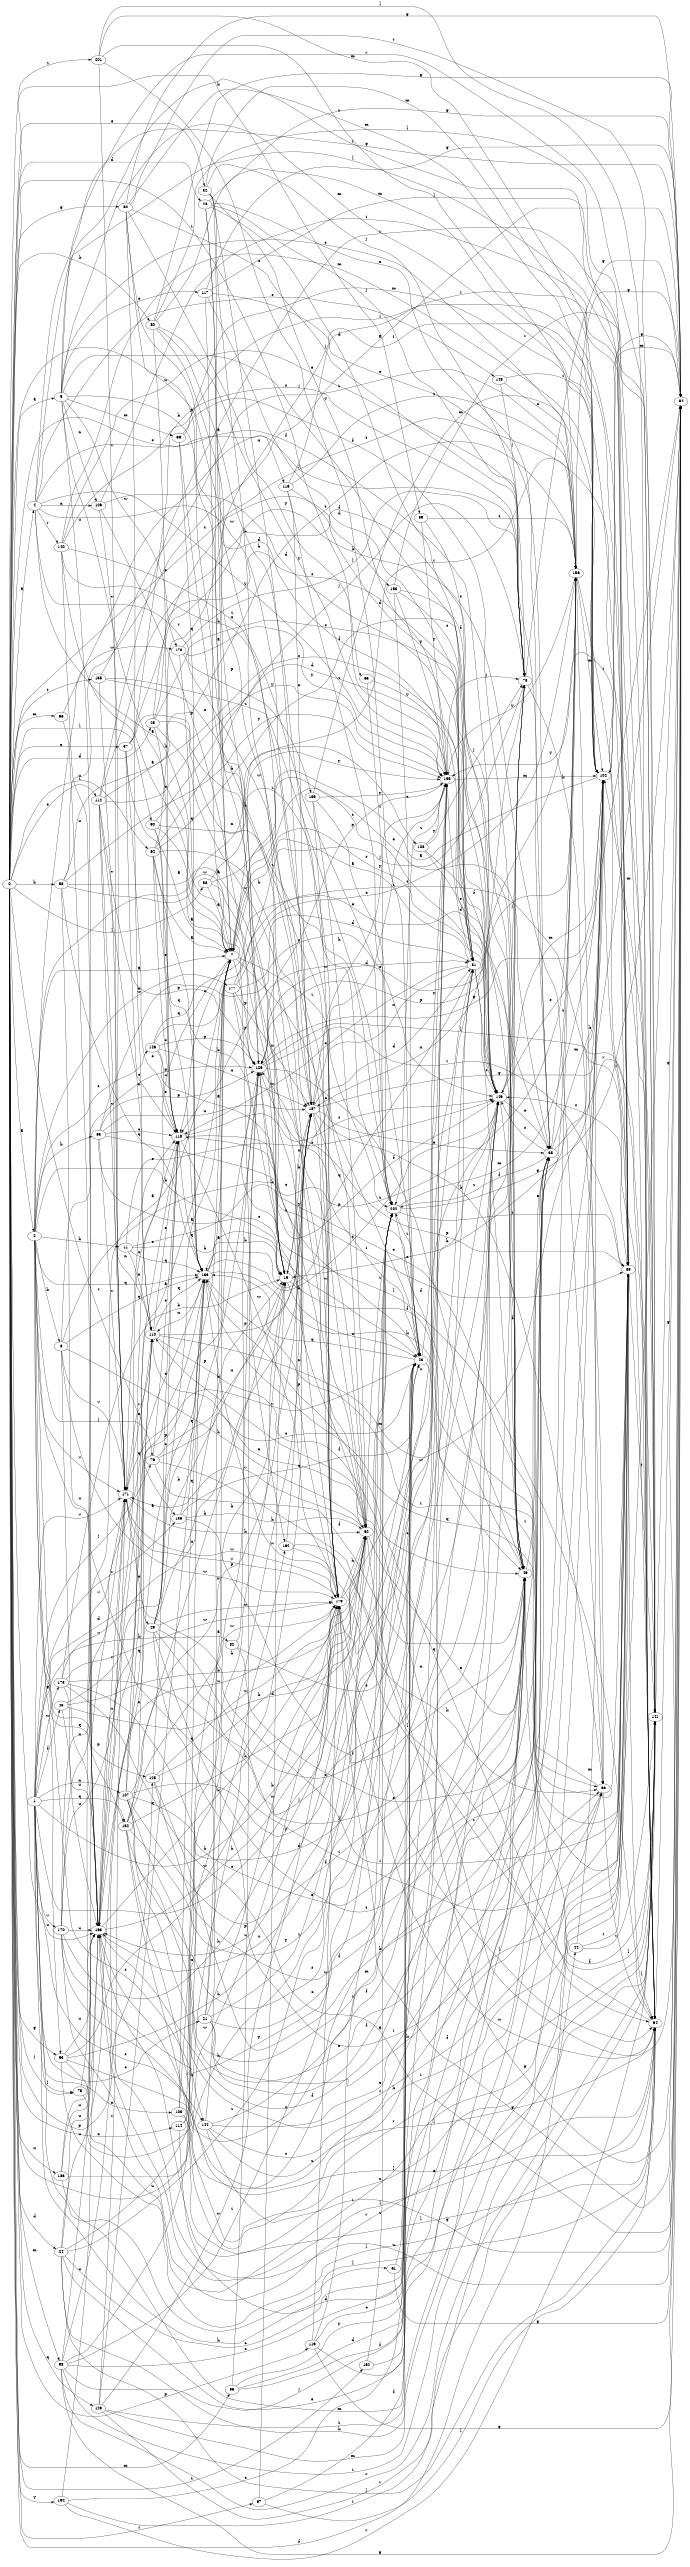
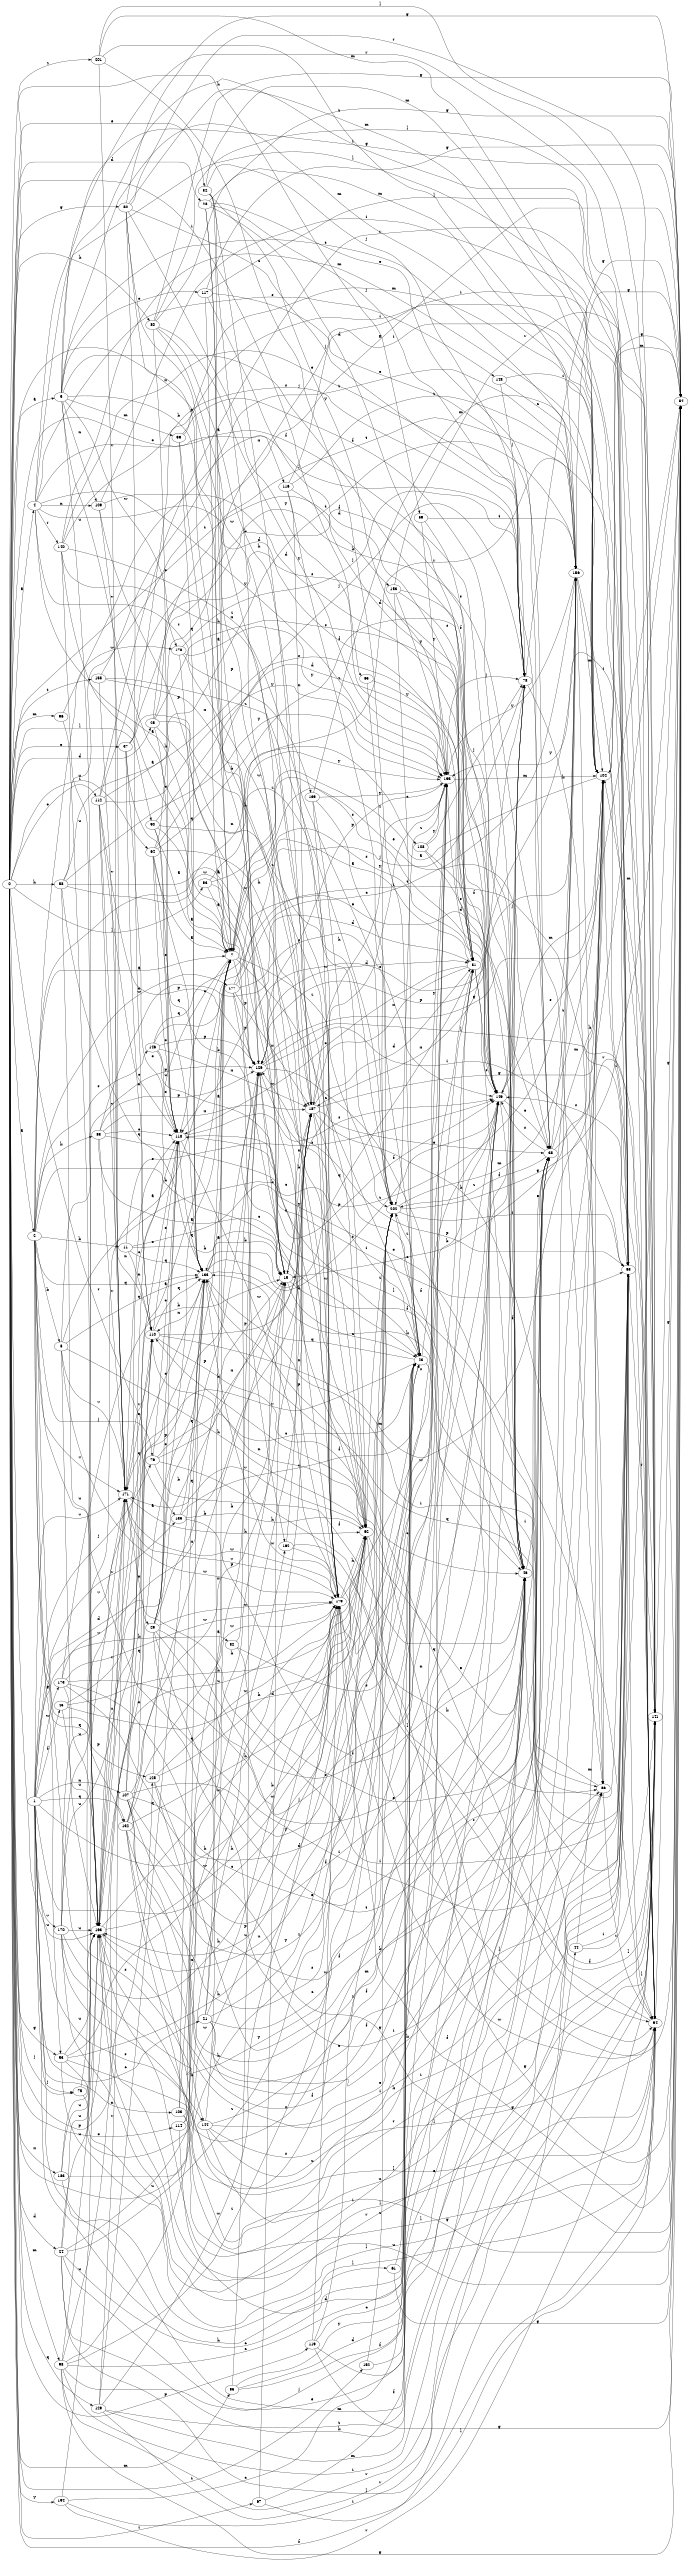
  strict digraph {
    rankdir=LR
    0
    2
    4
    5
    24
    25
    28
    32
    37
    44
    50
    53
    n13 [label=59]
    58
    64
    65
    67
    75
    80
    90
    93
    95
    96
    98
    112
    114
    116
    119
    125
    129
    135
    152
    153
    155
    162
    163
    183
    187
    194
    201
    76
    132
    144
    171
    7
    8
    11
    15
    n49 [label=68]
    83
    108
    133
    146
    177
    178
    94
    31
    46
    54
    109
    139
    140
    148
    195
    99
    102
    117
    141
    149
    156
    23
    86
    38
    202
    118
    179
    126
    78
    62
    110
    1
    21
    29
    45
    61
    82
    103
    107
    170
    173
    0 -> 2 [label=a]
    0 -> 4 [label=a]
    0 -> 5 [label=a]
    0 -> 24 [label=d]
    0 -> 25 [label=d]
    0 -> 28 [label=d]
    0 -> 32 [label=e]
    0 -> 37 [label=e]
    0 -> 44 [label=f]
    0 -> 50 [label=g]
    0 -> 53 [label=g]
    0 -> n13 [label=h]
    0 -> 58 [label=h]
    0 -> 64 [label=i]
    0 -> 65 [label=i]
    0 -> 67 [label=i]
    0 -> 75 [label=j]
    0 -> 80 [label=k]
    0 -> 90 [label=l]
    0 -> 93 [label=l]
    0 -> 95 [label=m]
    0 -> 96 [label=m]
    0 -> 98 [label=m]
    0 -> 112 [label=o]
    0 -> 114 [label=o]
    0 -> 116 [label=o]
    0 -> 119 [label=p]
    0 -> 125 [label=p]
    0 -> 129 [label=q]
    0 -> 135 [label=r]
    0 -> 152 [label=t]
    0 -> 153 [label=t]
    0 -> 155 [label=t]
    0 -> 162 [label=u]
    0 -> 163 [label=u]
    0 -> 183 [label=x]
    0 -> 187 [label=x]
    0 -> 194 [label=y]
    0 -> 201 [label=z]
    2 -> 53 [label=g]
    2 -> 125 [label=p]
    2 -> 76 [label=j]
    2 -> 132 [label=q]
    2 -> 144 [label=s]
    2 -> 171 [label=v]
    2 -> 7 [label=a]
    2 -> 8 [label=b]
    2 -> 11 [label=b]
    2 -> 15 [label=b]
    2 -> n49 [label=i]
    2 -> 83 [label=k]
    2 -> 108 [label=n]
    2 -> 133 [label=q]
    2 -> 146 [label=s]
    2 -> 177 [label=w]
    2 -> 178 [label=w]
    4 -> 162 [label=k]
    4 -> 94 [label=l]
    4 -> 31 [label=d]
    4 -> 46 [label=f]
    4 -> 54 [label=g]
    4 -> 109 [label=n]
    4 -> 139 [label=r]
    4 -> 140 [label=r]
    4 -> 148 [label=s]
    4 -> 195 [label=y]
    5 -> 163 [label=u]
    5 -> 7 [label=a]
    5 -> 15 [label=b]
    5 -> n49 [label=i]
    5 -> 178 [label=w]
    5 -> 109 [label=n]
    5 -> 99 [label=m]
    5 -> 102 [label=m]
    5 -> 117 [label=o]
    5 -> 141 [label=r]
    5 -> 149 [label=s]
    5 -> 156 [label=t]
    24 -> 163 [label=u]
    24 -> 187 [label=x]
    24 -> 7 [label=a]
    24 -> 94 [label=l]
    24 -> 23 [label=c]
    24 -> 86 [label=k]
    24 -> 38 [label=e]
    24 -> 202 [label=z]
    25 -> 46 [label=f]
    25 -> 149 [label=s]
    25 -> 156 [label=t]
    25 -> 202 [label=z]
    25 -> 118 [label=o]
    25 -> 179 [label=w]
    28 -> 7 [label=a]
    28 -> 31 [label=d]
    28 -> 54 [label=g]
    28 -> 38 [label=e]
    28 -> 126 [label=p]
    28 -> 78 [label=j]
    32 -> 187 [label=x]
    32 -> 7 [label=a]
    32 -> 15 [label=b]
    32 -> 195 [label=y]
    32 -> 102 [label=m]
    32 -> 78 [label=j]
    37 -> 7 [label=a]
    37 -> n49 [label=i]
    37 -> 149 [label=s]
    37 -> 118 [label=o]
    37 -> 62 [label=h]
    37 -> 110 [label=n]
    44 -> n49 [label=i]
    44 -> 102 [label=m]
    44 -> 141 [label=r]
    50 -> 54 [label=g]
    50 -> 195 [label=y]
    50 -> 102 [label=m]
    50 -> 141 [label=r]
    50 -> 179 [label=w]
    50 -> 126 [label=p]
    50 -> 78 [label=j]
    50 -> 110 [label=n]
    53 -> 163 [label=u]
    53 -> n49 [label=i]
    53 -> 94 [label=l]
    53 -> 149 [label=s]
    53 -> 179 [label=w]
    53 -> 62 [label=h]
    n13 -> 195 [label=y]
    n13 -> 149 [label=s]
    n13 -> 156 [label=t]
    58 -> 163 [label=u]
    58 -> 133 [label=q]
    58 -> 54 [label=g]
    58 -> 195 [label=y]
    58 -> 156 [label=t]
    58 -> 179 [label=w]
    58 -> 62 [label=h]
    64 -> 7 [label=a]
    64 -> 15 [label=b]
    64 -> n49 [label=i]
    64 -> 133 [label=q]
    64 -> 46 [label=f]
    64 -> 118 [label=o]
    64 -> 78 [label=j]
    64 -> 62 [label=h]
    65 -> 195 [label=y]
    65 -> 202 [label=z]
    67 -> 15 [label=b]
    67 -> 94 [label=l]
    67 -> 46 [label=f]
    75 -> 171 [label=v]
    75 -> 179 [label=w]
    80 -> 187 [label=x]
    80 -> 94 [label=l]
    80 -> 54 [label=g]
    80 -> 195 [label=y]
    80 -> 102 [label=m]
    80 -> 118 [label=o]
    80 -> 62 [label=h]
    90 -> 7 [label=a]
    90 -> 133 [label=q]
    90 -> 31 [label=d]
    90 -> 202 [label=z]
    90 -> 118 [label=o]
    93 -> 7 [label=a]
    93 -> 141 [label=r]
    93 -> 149 [label=s]
    93 -> 179 [label=w]
    95 -> 31 [label=d]
    95 -> 46 [label=f]
    95 -> 195 [label=y]
    95 -> 126 [label=p]
    96 -> 163 [label=u]
    96 -> 78 [label=j]
    98 -> 163 [label=u]
    98 -> n49 [label=i]
    98 -> 133 [label=q]
    98 -> 54 [label=g]
    98 -> 141 [label=r]
    98 -> 23 [label=c]
    98 -> 202 [label=z]
    98 -> 78 [label=j]
    98 -> 62 [label=h]
    112 -> 171 [label=v]
    112 -> 195 [label=y]
    112 -> 141 [label=r]
    112 -> 149 [label=s]
    112 -> 86 [label=k]
    112 -> 118 [label=o]
    112 -> 126 [label=p]
    112 -> 110 [label=n]
    114 -> 15 [label=b]
    114 -> 133 [label=q]
    114 -> 31 [label=d]
    116 -> 187 [label=x]
    116 -> n49 [label=i]
    116 -> 31 [label=d]
    116 -> 156 [label=t]
    116 -> 202 [label=z]
    119 -> 54 [label=g]
    119 -> 23 [label=c]
    119 -> 38 [label=e]
    119 -> 202 [label=z]
    119 -> 179 [label=w]
    125 -> 46 [label=f]
    125 -> 86 [label=k]
    125 -> 118 [label=o]
    125 -> 179 [label=w]
    125 -> 62 [label=h]
    129 -> 171 [label=v]
    129 -> 133 [label=q]
    129 -> 102 [label=m]
    129 -> 141 [label=r]
    129 -> 156 [label=t]
    129 -> 179 [label=w]
    135 -> 133 [label=q]
    135 -> 46 [label=f]
-   135 -> 23 [label=c]
+   135 -> 23 [label=v]
    135 -> 62 [label=h]
    152 -> 46 [label=f]
    152 -> 202 [label=z]
    153 -> 46 [label=f]
    153 -> 195 [label=y]
    153 -> 141 [label=r]
    153 -> 149 [label=s]
    153 -> 23 [label=c]
    155 -> 187 [label=x]
    155 -> 171 [label=v]
    155 -> 156 [label=t]
    155 -> 202 [label=z]
    162 -> 187 [label=x]
    162 -> 141 [label=r]
    162 -> 86 [label=k]
    163 -> 171 [label=v]
    163 -> 7 [label=a]
    163 -> 94 [label=l]
    163 -> 46 [label=f]
    163 -> 118 [label=o]
    163 -> 179 [label=w]
    163 -> 62 [label=h]
    183 -> 163 [label=u]
    183 -> 187 [label=x]
    183 -> 171 [label=v]
    183 -> 102 [label=m]
    187 -> 15 [label=b]
    187 -> 31 [label=d]
    187 -> 46 [label=f]
    187 -> 54 [label=g]
    187 -> 195 [label=y]
    187 -> 86 [label=k]
    187 -> 38 [label=e]
    187 -> 179 [label=w]
    194 -> 163 [label=u]
    194 -> n49 [label=i]
    194 -> 141 [label=r]
    194 -> 23 [label=c]
    201 -> 171 [label=v]
    201 -> 94 [label=l]
    201 -> 102 [label=m]
    201 -> 156 [label=t]
    201 -> 23 [label=c]
    76 -> 187 [label=x]
    76 -> 94 [label=l]
    76 -> 46 [label=f]
    76 -> 23 [label=c]
    76 -> 118 [label=o]
    132 -> 15 [label=b]
    132 -> 94 [label=l]
    132 -> 195 [label=y]
    132 -> 141 [label=r]
    132 -> 149 [label=s]
    132 -> 179 [label=w]
    132 -> 62 [label=h]
    132 -> 110 [label=n]
    144 -> 7 [label=a]
    144 -> n49 [label=i]
    144 -> 94 [label=l]
    144 -> 46 [label=f]
    144 -> 54 [label=g]
    144 -> 38 [label=e]
    171 -> 163 [label=u]
    171 -> n49 [label=i]
    171 -> 118 [label=o]
    171 -> 179 [label=w]
    171 -> 62 [label=h]
    171 -> 110 [label=n]
    7 -> 163 [label=u]
    7 -> 195 [label=y]
    7 -> 149 [label=s]
    7 -> 23 [label=c]
    7 -> 38 [label=e]
    7 -> 202 [label=z]
    7 -> 118 [label=o]
    7 -> 126 [label=p]
    8 -> 163 [label=u]
    8 -> 171 [label=v]
    8 -> 133 [label=q]
    8 -> 149 [label=s]
    8 -> 179 [label=w]
    8 -> 126 [label=p]
    8 -> 62 [label=h]
    11 -> 15 [label=b]
    11 -> 133 [label=q]
    11 -> 94 [label=l]
    11 -> 149 [label=s]
    11 -> 110 [label=n]
    15 -> 187 [label=x]
    15 -> 46 [label=f]
    15 -> 23 [label=c]
    n49 -> 94 [label=l]
    n49 -> 141 [label=r]
    n49 -> 126 [label=p]
    83 -> 187 [label=x]
    83 -> 171 [label=v]
    83 -> n49 [label=i]
    83 -> 149 [label=s]
    83 -> 23 [label=c]
    83 -> 118 [label=o]
    83 -> 126 [label=p]
    108 -> 46 [label=f]
    108 -> 195 [label=y]
    108 -> 149 [label=s]
    108 -> 78 [label=j]
    133 -> 7 [label=a]
    133 -> 15 [label=b]
    133 -> n49 [label=i]
    133 -> 149 [label=s]
    133 -> 86 [label=k]
    133 -> 179 [label=w]
    133 -> 110 [label=n]
    146 -> 187 [label=x]
    146 -> n49 [label=i]
    146 -> 23 [label=c]
    146 -> 38 [label=e]
    146 -> 118 [label=o]
    146 -> 126 [label=p]
    177 -> 187 [label=x]
    177 -> 31 [label=d]
    177 -> 156 [label=t]
    177 -> 126 [label=p]
    177 -> 78 [label=j]
    177 -> 62 [label=h]
    178 -> 133 [label=q]
    178 -> 195 [label=y]
    178 -> 179 [label=w]
    178 -> 78 [label=j]
    94 -> 133 [label=q]
    94 -> 54 [label=g]
    94 -> 195 [label=y]
    94 -> 149 [label=s]
    94 -> 179 [label=w]
    31 -> 187 [label=x]
    31 -> 7 [label=a]
    31 -> 133 [label=q]
    31 -> 46 [label=f]
    31 -> 149 [label=s]
    31 -> 118 [label=o]
    46 -> 163 [label=u]
    46 -> 38 [label=e]
    54 -> 163 [label=u]
    54 -> 133 [label=q]
    54 -> 102 [label=m]
    54 -> 110 [label=n]
    109 -> 171 [label=v]
    109 -> n49 [label=i]
    109 -> 31 [label=d]
-   109 -> 15 [label=p]
+   109 -> 126 [label=p]
    139 -> 195 [label=y]
    139 -> 102 [label=m]
    139 -> 23 [label=c]
    139 -> 179 [label=w]
    139 -> 62 [label=h]
    140 -> 163 [label=u]
    140 -> 7 [label=a]
    140 -> 102 [label=m]
    140 -> 38 [label=e]
    140 -> 202 [label=z]
    140 -> 78 [label=j]
    140 -> 62 [label=h]
    148 -> n49 [label=i]
    148 -> 156 [label=c]
    148 -> 78 [label=j]
    195 -> 31 [label=d]
    195 -> 102 [label=m]
    195 -> 202 [label=z]
    195 -> 126 [label=p]
    195 -> 78 [label=j]
    99 -> 15 [label=b]
    99 -> 133 [label=q]
    99 -> 46 [label=f]
    99 -> 102 [label=m]
    102 -> 7 [label=a]
    102 -> 15 [label=b]
    102 -> n49 [label=i]
    102 -> 54 [label=g]
    102 -> 149 [label=s]
    117 -> 7 [label=a]
    117 -> 94 [label=l]
    117 -> 31 [label=d]
    117 -> 54 [label=g]
    117 -> 38 [label=e]
    141 -> 163 [label=u]
    141 -> 46 [label=f]
    141 -> 54 [label=g]
    141 -> 102 [label=m]
    149 -> 46 [label=f]
    149 -> 102 [label=m]
    149 -> 38 [label=e]
    149 -> 179 [label=w]
    149 -> 78 [label=j]
    156 -> n49 [label=i]
    156 -> 54 [label=g]
    156 -> 195 [label=y]
    156 -> 102 [label=m]
    156 -> 86 [label=k]
    156 -> 118 [label=o]
    156 -> 126 [label=p]
    23 -> 163 [label=u]
    23 -> 171 [label=v]
    23 -> n49 [label=i]
    23 -> 133 [label=q]
    23 -> 195 [label=y]
    23 -> 202 [label=z]
    23 -> 126 [label=p]
    86 -> 94 [label=l]
    86 -> 118 [label=o]
    38 -> 102 [label=m]
    38 -> 141 [label=r]
    38 -> 149 [label=s]
    38 -> 156 [label=t]
    38 -> 202 [label=z]
    202 -> 163 [label=u]
    202 -> n49 [label=i]
    202 -> 54 [label=g]
    202 -> 102 [label=m]
    202 -> 23 [label=c]
    118 -> 133 [label=q]
    118 -> 149 [label=s]
    118 -> 156 [label=t]
    118 -> 179 [label=w]
    179 -> 163 [label=u]
    179 -> 171 [label=v]
    179 -> 94 [label=l]
    179 -> 54 [label=g]
    179 -> 149 [label=s]
    179 -> 126 [label=p]
    179 -> 62 [label=h]
    126 -> 15 [label=b]
    126 -> n49 [label=i]
    126 -> 94 [label=l]
    126 -> 31 [label=d]
    126 -> 46 [label=f]
    126 -> 54 [label=g]
    78 -> 187 [label=x]
    78 -> 54 [label=g]
    78 -> 86 [label=k]
    62 -> 171 [label=v]
    62 -> 54 [label=g]
    62 -> 38 [label=e]
    62 -> 202 [label=z]
    62 -> 110 [label=n]
    110 -> 171 [label=v]
    110 -> 133 [label=q]
    110 -> 46 [label=f]
    110 -> 195 [label=y]
    110 -> 102 [label=m]
    110 -> 118 [label=o]
    1 -> 75 [label=j]
    1 -> 135 [label=r]
    1 -> 76 [label=j]
    1 -> 132 [label=q]
    1 -> 144 [label=s]
    1 -> 171 [label=v]
    1 -> 94 [label=l]
    1 -> 23 [label=c]
    1 -> 62 [label=h]
    1 -> 21 [label=c]
    1 -> 29 [label=d]
    1 -> 45 [label=f]
    1 -> 61 [label=h]
    1 -> 82 [label=k]
    1 -> 103 [label=n]
    1 -> 107 [label=n]
    1 -> 170 [label=v]
    1 -> 173 [label=w]
    21 -> 7 [label=a]
    21 -> 46 [label=f]
    21 -> 23 [label=c]
    21 -> 86 [label=k]
    21 -> 202 [label=z]
    21 -> 179 [label=w]
    21 -> 126 [label=p]
    29 -> 7 [label=a]
    29 -> 15 [label=b]
    29 -> n49 [label=i]
    29 -> 149 [label=s]
    29 -> 156 [label=t]
    29 -> 118 [label=o]
    29 -> 179 [label=w]
    29 -> 126 [label=p]
    29 -> 78 [label=j]
    45 -> 163 [label=u]
    45 -> 15 [label=b]
    45 -> 31 [label=d]
    45 -> 62 [label=h]
    61 -> 54 [label=g]
    61 -> 23 [label=c]
    82 -> 149 [label=s]
    82 -> 38 [label=e]
    82 -> 126 [label=p]
    103 -> 15 [label=b]
    103 -> 133 [label=q]
    103 -> 94 [label=l]
    103 -> 86 [label=k]
    107 -> 187 [label=x]
    107 -> n49 [label=i]
    107 -> 31 [label=d]
    107 -> 46 [label=f]
    107 -> 195 [label=y]
    107 -> 102 [label=m]
    107 -> 38 [label=e]
    107 -> 118 [label=o]
    107 -> 110 [label=n]
    170 -> 163 [label=u]
    170 -> 7 [label=a]
    170 -> 133 [label=q]
    170 -> 195 [label=y]
    170 -> 141 [label=r]
    170 -> 149 [label=s]
    170 -> 126 [label=p]
    170 -> 62 [label=h]
    173 -> 163 [label=u]
    173 -> 187 [label=x]
    173 -> 15 [label=b]
    173 -> 54 [label=g]
    173 -> 38 [label=e]
    173 -> 179 [label=w]
    173 -> 78 [label=j]
  }
